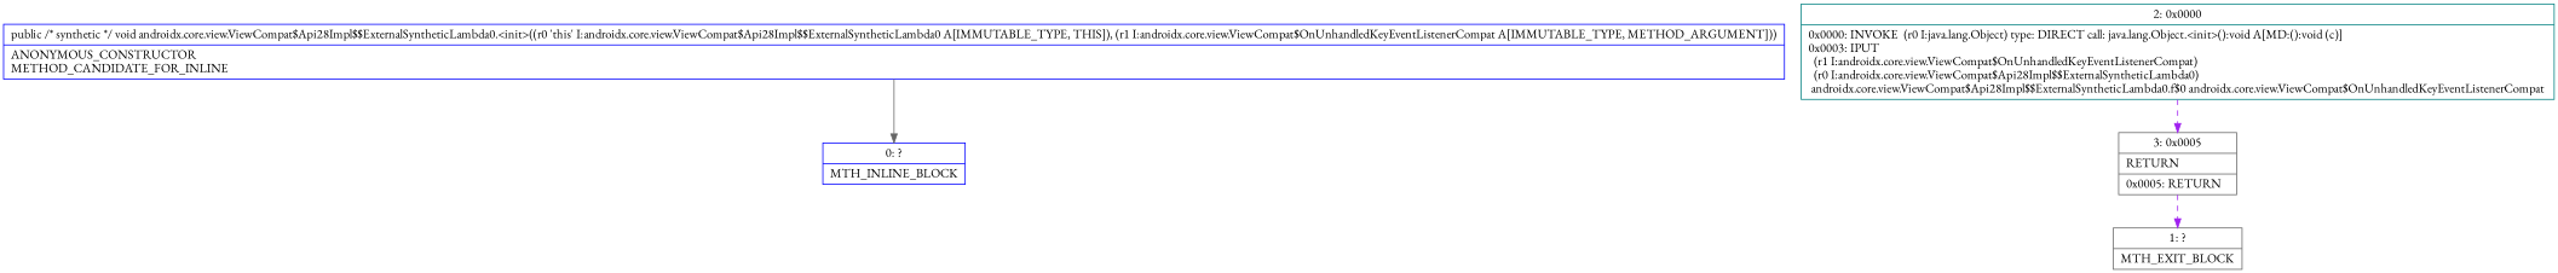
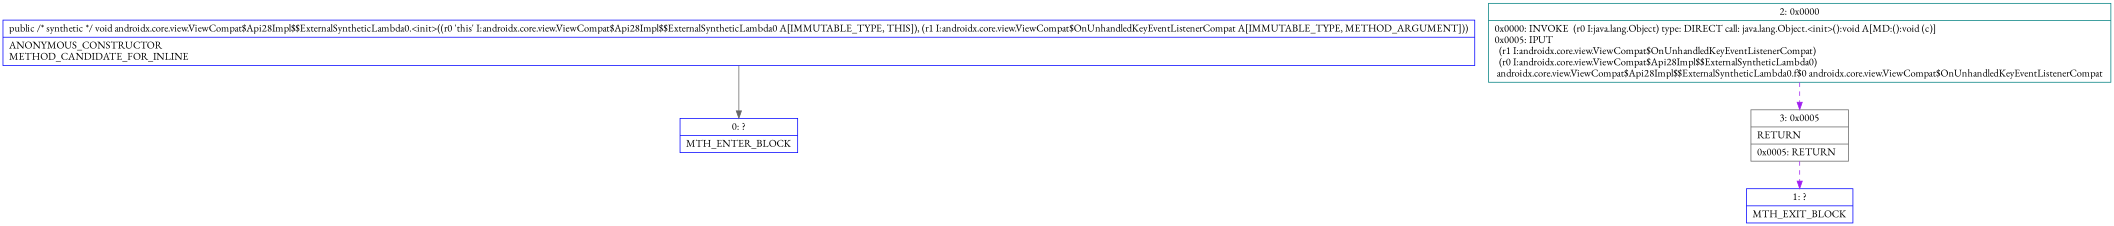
  digraph {
    fontname="EB Garamond"
    node [color=blue fontname="EB Garamond" shape=record]
    edge [color=purple fontname="EB Garamond" style=dashed]
-   n1 [label="{0\:\ ?|MTH_INLINE_BLOCK\l}"]
-   n2 [color=teal label="{2\:\ 0x0000|0x0000: INVOKE  (r0 I:java.lang.Object) type: DIRECT call: java.lang.Object.\<init\>():void A[MD:():void (c)]\l0x0003: IPUT  \l  (r1 I:androidx.core.view.ViewCompat$OnUnhandledKeyEventListenerCompat)\l  (r0 I:androidx.core.view.ViewCompat$Api28Impl$$ExternalSyntheticLambda0)\l androidx.core.view.ViewCompat$Api28Impl$$ExternalSyntheticLambda0.f$0 androidx.core.view.ViewCompat$OnUnhandledKeyEventListenerCompat \l}"]
+   n1 [label="{0\:\ ?|MTH_ENTER_BLOCK\l}"]
+   n2 [color=teal label="{2\:\ 0x0000|0x0000: INVOKE  (r0 I:java.lang.Object) type: DIRECT call: java.lang.Object.\<init\>():void A[MD:():void (c)]\l0x0005: IPUT  \l  (r1 I:androidx.core.view.ViewCompat$OnUnhandledKeyEventListenerCompat)\l  (r0 I:androidx.core.view.ViewCompat$Api28Impl$$ExternalSyntheticLambda0)\l androidx.core.view.ViewCompat$Api28Impl$$ExternalSyntheticLambda0.f$0 androidx.core.view.ViewCompat$OnUnhandledKeyEventListenerCompat \l}"]
    n3 [color=gray40 label="{3\:\ 0x0005|RETURN\l|0x0005: RETURN   \l}"]
-   n4 [color=gray40 label="{1\:\ ?|MTH_EXIT_BLOCK\l}"]
+   n4 [label="{1\:\ ?|MTH_EXIT_BLOCK\l}"]
    n5 [label="{public \/* synthetic *\/ void androidx.core.view.ViewCompat$Api28Impl$$ExternalSyntheticLambda0.\<init\>((r0 'this' I:androidx.core.view.ViewCompat$Api28Impl$$ExternalSyntheticLambda0 A[IMMUTABLE_TYPE, THIS]), (r1 I:androidx.core.view.ViewCompat$OnUnhandledKeyEventListenerCompat A[IMMUTABLE_TYPE, METHOD_ARGUMENT]))  | ANONYMOUS_CONSTRUCTOR\lMETHOD_CANDIDATE_FOR_INLINE\l}"]
    n2 -> n3
    n3 -> n4
    n5 -> n1 [color=gray40 style=solid]
  }
